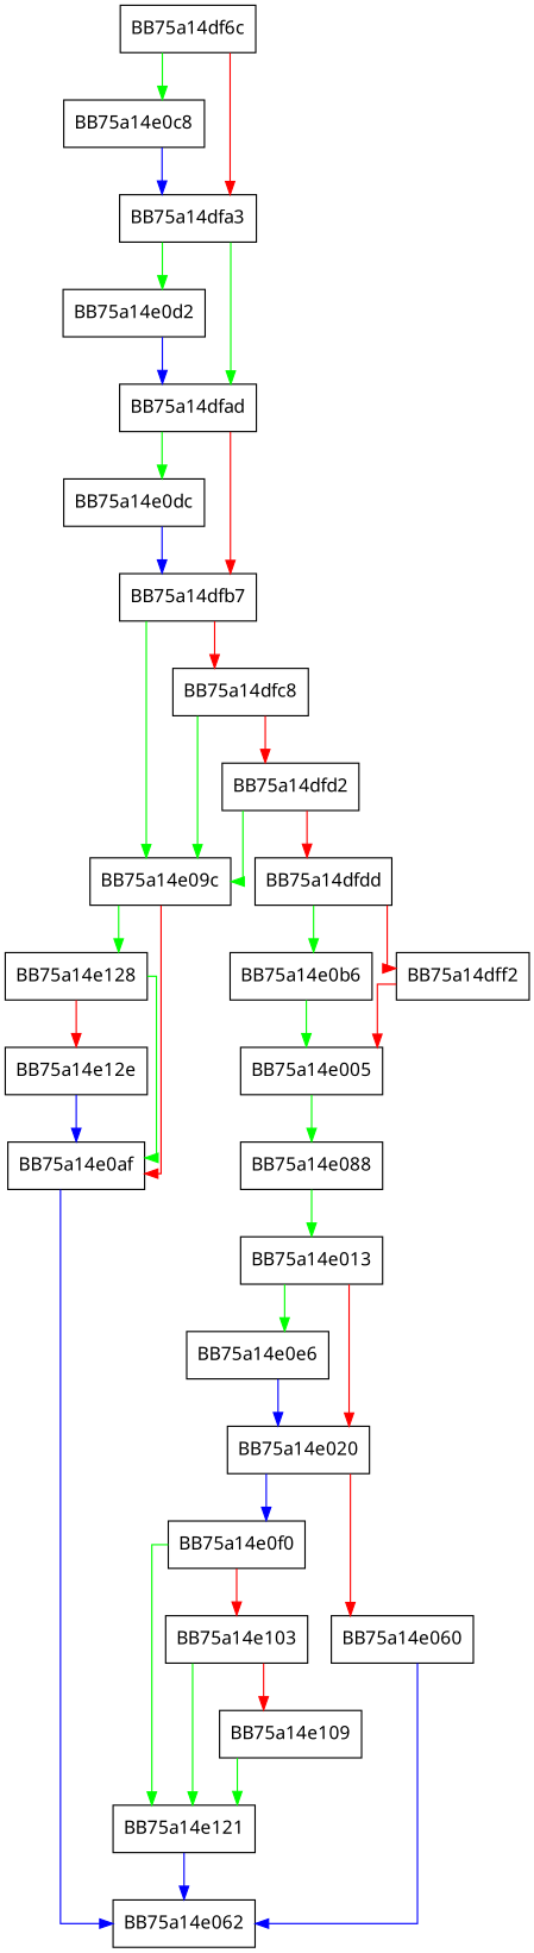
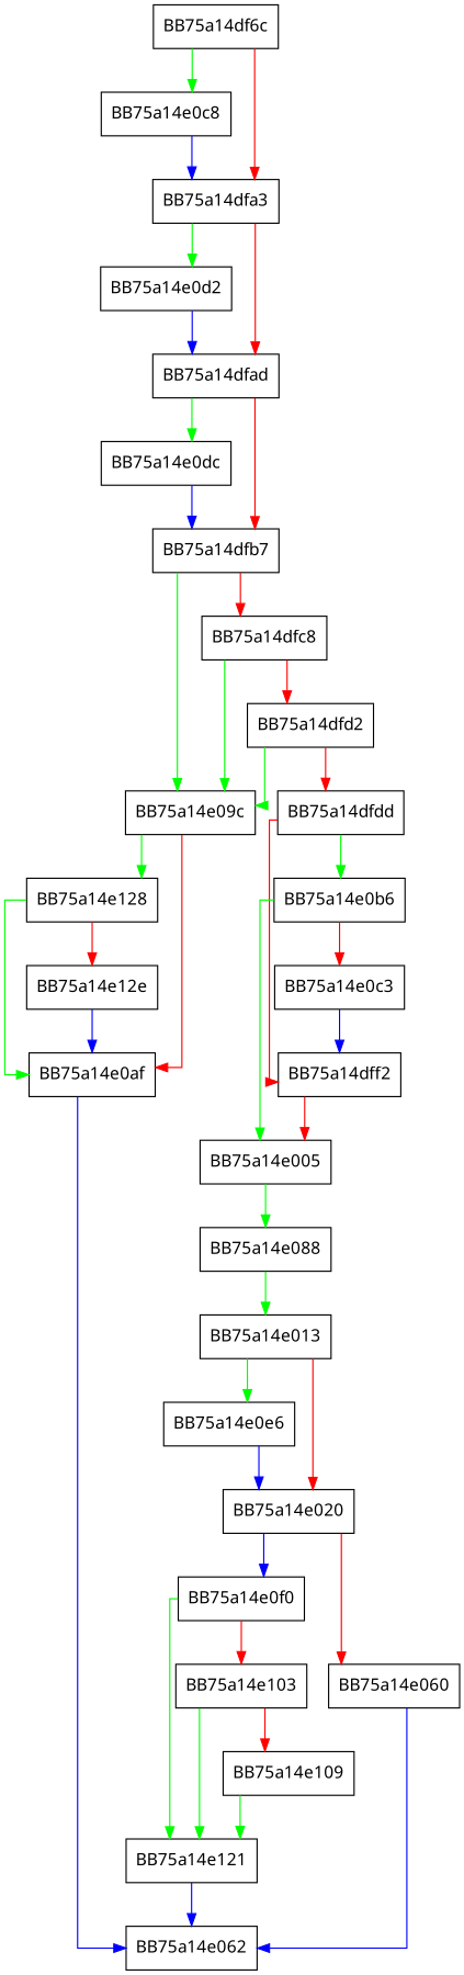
  digraph {
    fontname="Noto Sans"
    splines=ortho
    node [fontname="Noto Sans" shape=box]
    edge [color=green fontname="Noto Sans"]
    BB75a14df6c
    BB75a14e0c8
    BB75a14dfa3
    BB75a14e0d2
    BB75a14dfad
    BB75a14e0dc
    BB75a14dfb7
    BB75a14e09c
    BB75a14dfc8
    BB75a14e128
    BB75a14e0af
    BB75a14dfd2
    BB75a14e12e
    BB75a14e062
    BB75a14dfdd
    BB75a14e0b6
    BB75a14dff2
    BB75a14e005
+   BB75a14e0c3
    BB75a14e088
    BB75a14e013
    BB75a14e0e6
    BB75a14e020
    BB75a14e0f0
    BB75a14e060
    BB75a14e121
    BB75a14e103
    BB75a14e109
    BB75a14df6c -> BB75a14e0c8
    BB75a14df6c -> BB75a14dfa3 [color=red]
    BB75a14e0c8 -> BB75a14dfa3 [color=blue]
    BB75a14dfa3 -> BB75a14e0d2
-   BB75a14dfa3 -> BB75a14dfad
+   BB75a14dfa3 -> BB75a14dfad [color=red]
    BB75a14e0d2 -> BB75a14dfad [color=blue]
    BB75a14dfad -> BB75a14e0dc
    BB75a14dfad -> BB75a14dfb7 [color=red]
    BB75a14e0dc -> BB75a14dfb7 [color=blue]
    BB75a14dfb7 -> BB75a14e09c
    BB75a14dfb7 -> BB75a14dfc8 [color=red]
    BB75a14e09c -> BB75a14e128
    BB75a14e09c -> BB75a14e0af [color=red]
    BB75a14dfc8 -> BB75a14e09c
    BB75a14dfc8 -> BB75a14dfd2 [color=red]
    BB75a14e128 -> BB75a14e0af
    BB75a14e128 -> BB75a14e12e [color=red]
    BB75a14e0af -> BB75a14e062 [color=blue]
    BB75a14dfd2 -> BB75a14e09c
    BB75a14dfd2 -> BB75a14dfdd [color=red]
    BB75a14e12e -> BB75a14e0af [color=blue]
    BB75a14dfdd -> BB75a14e0b6
    BB75a14dfdd -> BB75a14dff2 [color=red]
    BB75a14e0b6 -> BB75a14e005
+   BB75a14e0b6 -> BB75a14e0c3 [color=red]
    BB75a14dff2 -> BB75a14e005 [color=red]
    BB75a14e005 -> BB75a14e088
+   BB75a14e0c3 -> BB75a14dff2 [color=blue]
    BB75a14e088 -> BB75a14e013
    BB75a14e013 -> BB75a14e0e6
    BB75a14e013 -> BB75a14e020 [color=red]
    BB75a14e0e6 -> BB75a14e020 [color=blue]
    BB75a14e020 -> BB75a14e0f0 [color=blue]
    BB75a14e020 -> BB75a14e060 [color=red]
    BB75a14e0f0 -> BB75a14e121
    BB75a14e0f0 -> BB75a14e103 [color=red]
    BB75a14e060 -> BB75a14e062 [color=blue]
    BB75a14e121 -> BB75a14e062 [color=blue]
    BB75a14e103 -> BB75a14e121
    BB75a14e103 -> BB75a14e109 [color=red]
    BB75a14e109 -> BB75a14e121
  }
